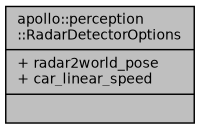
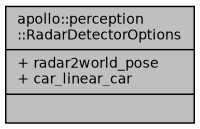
  digraph {
-   n1 [color=black fillcolor=grey75 fontcolor=black fontname=Helvetica fontsize=10 height=0.2 label="{apollo::perception\l::RadarDetectorOptions\n|+ radar2world_pose\l+ car_linear_speed\l|}" shape=record style=filled width=0.4]
+   n1 [color=black fillcolor=grey75 fontcolor=black fontname=Helvetica fontsize=10 height=0.2 label="{apollo::perception\l::RadarDetectorOptions\n|+ radar2world_pose\l+ car_linear_car\l|}" shape=record style=filled width=0.4]
  }
